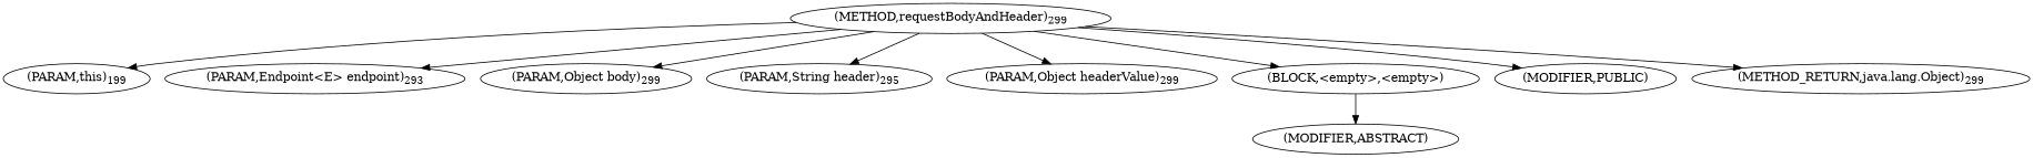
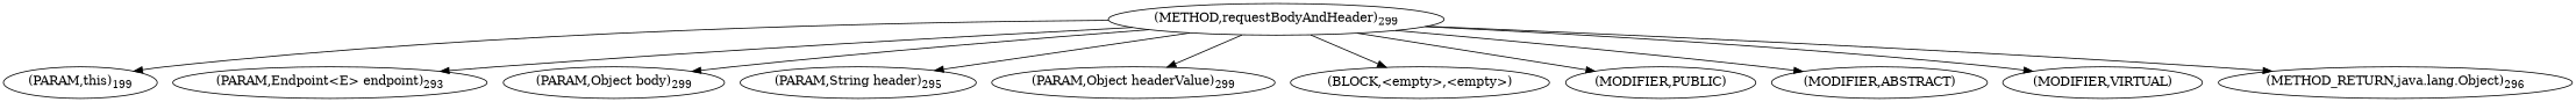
  digraph {
    n1 [label=<(METHOD,requestBodyAndHeader)<SUB>299</SUB>>]
    n2 [label=<(PARAM,this)<SUB>199</SUB>>]
    n3 [label=<(PARAM,Endpoint&lt;E&gt; endpoint)<SUB>293</SUB>>]
    n4 [label=<(PARAM,Object body)<SUB>299</SUB>>]
    n5 [label=<(PARAM,String header)<SUB>295</SUB>>]
    n6 [label=<(PARAM,Object headerValue)<SUB>299</SUB>>]
    n7 [label=<(BLOCK,&lt;empty&gt;,&lt;empty&gt;)>]
    n8 [label=<(MODIFIER,PUBLIC)>]
    n9 [label=<(MODIFIER,ABSTRACT)>]
-   n11 [label=<(METHOD_RETURN,java.lang.Object)<SUB>299</SUB>>]
+   n10 [label=<(MODIFIER,VIRTUAL)>]
+   n11 [label=<(METHOD_RETURN,java.lang.Object)<SUB>296</SUB>>]
    n1 -> n2
    n1 -> n3
    n1 -> n4
    n1 -> n5
    n1 -> n6
    n1 -> n7
    n1 -> n8
-   n7 -> n9
+   n1 -> n9
+   n1 -> n10
    n1 -> n11
  }
